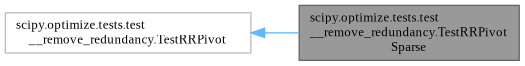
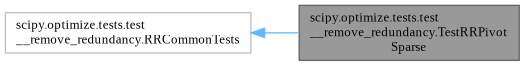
  digraph {
    rankdir=LR
    fontname="Liberation Serif"
    node [fontname="Liberation Serif" fontsize=10 shape=box style=filled]
    n1 [color=gray40 fillcolor=grey60 fontcolor=black height=0.2 label="scipy.optimize.tests.test\l__remove_redundancy.TestRRPivot\lSparse" width=0.4]
-   n2 [color=grey75 fillcolor=white height=0.2 label="scipy.optimize.tests.test\l__remove_redundancy.TestRRPivot" width=0.4]
+   n2 [color=grey75 fillcolor=white height=0.2 label="scipy.optimize.tests.test\l__remove_redundancy.RRCommonTests" width=0.4]
    n2 -> n1 [color=steelblue1 dir=back fontname="Liberation Serif" fontsize=10 labelfontname=Helvetica labelfontsize=10 style=solid]
  }
